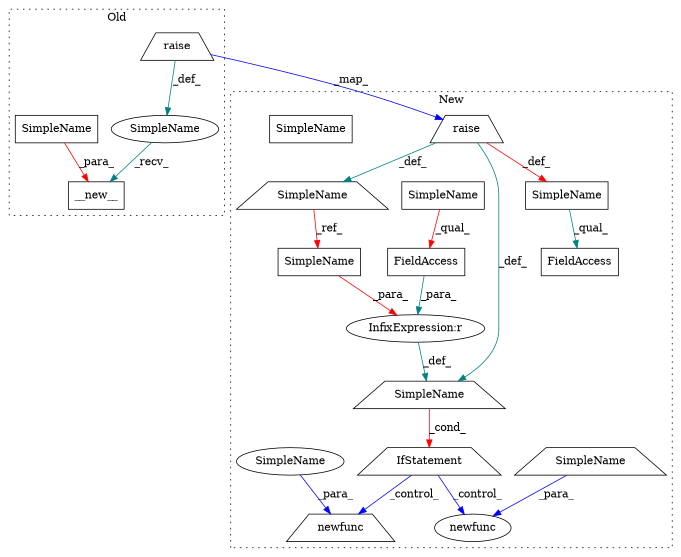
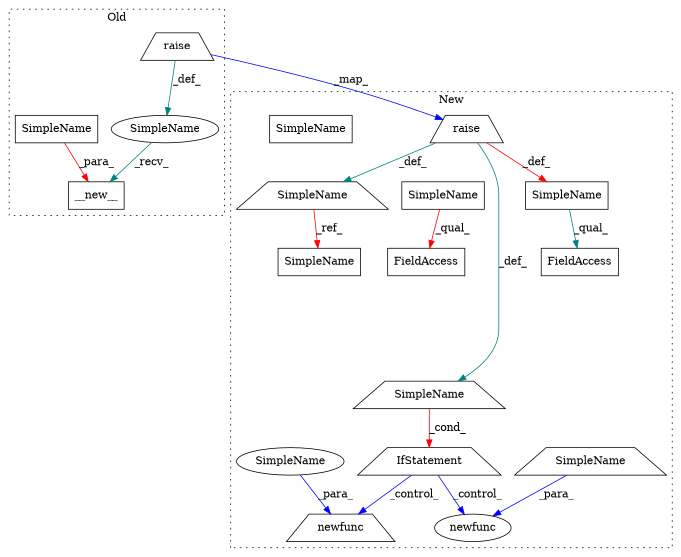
  digraph {
    node [a=42 shape=box]
    edge [color=teal]
    n1 [a=32 l="6,1" label=raise s="1579,1594" shape=trapezium]
    n2 [label=SimpleName shape=ellipse]
    n3 [a=32 l="8,1" label=__new__ s="1596,1616"]
    n4 [l=3 label=SimpleName s=1604]
    n5 [a=32 l="6,1" label=raise s="1799,1814" shape=trapezium]
    n6 [l=7 label=SimpleName s=1791 shape=trapezium]
-   n7 [a=27 l=4 label="InfixExpression:r" s=1840 shape=ellipse]
    n8 [label=SimpleName shape=trapezium]
    n9 [a=32 l="8,1" label=newfunc s="1906,1926" shape=ellipse]
    n10 [a=22 l=14 label=FieldAccess s=1844]
    n11 [l=6 label=SimpleName s=1844]
    n12 [a=32 l="8,1" label=newfunc s="1870,1881" shape=trapezium]
    n13 [a=25 l="4,2" label=IfStatement s="1829,1858" shape=trapezium]
    n14 [label=SimpleName]
    n15 [a=22 l=24 label=FieldAccess s=1799]
    n16 [l=6 label=SimpleName s=1844]
    n17 [l=7 label=SimpleName s=1833]
    n18 [l=3 label=SimpleName s=1914 shape=trapezium]
    n19 [l=3 label=SimpleName s=1878 shape=ellipse]
    subgraph cluster_1 {
      label=Old
      style=dotted
      n1
      n2
      n3
      n4
    }
    subgraph cluster_2 {
      label=New
      style=dotted
      n5
      n6
-     n7
      n8
      n9
      n10
      n11
      n12
      n13
      n14
      n15
      n16
      n17
      n18
      n19
    }
    n1 -> n2 [label=_def_]
    n1 -> n5 [label=_map_ color=blue]
    n2 -> n3 [label=_recv_]
    n4 -> n3 [label=_para_ color=red]
    n5 -> n6 [label=_def_]
    n5 -> n8 [label=_def_]
    n5 -> n14 [label=_def_ color=red]
    n6 -> n17 [label=_ref_ color=red]
-   n7 -> n8 [label=_def_]
    n8 -> n13 [label=_cond_ color=red]
-   n10 -> n7 [label=_para_]
    n13 -> n9 [label=_control_ color=blue]
    n13 -> n12 [label=_control_ color=blue]
    n14 -> n15 [label=_qual_]
    n16 -> n10 [label=_qual_ color=red]
-   n17 -> n7 [label=_para_ color=red]
    n18 -> n9 [label=_para_ color=blue]
    n19 -> n12 [label=_para_ color=blue]
  }
